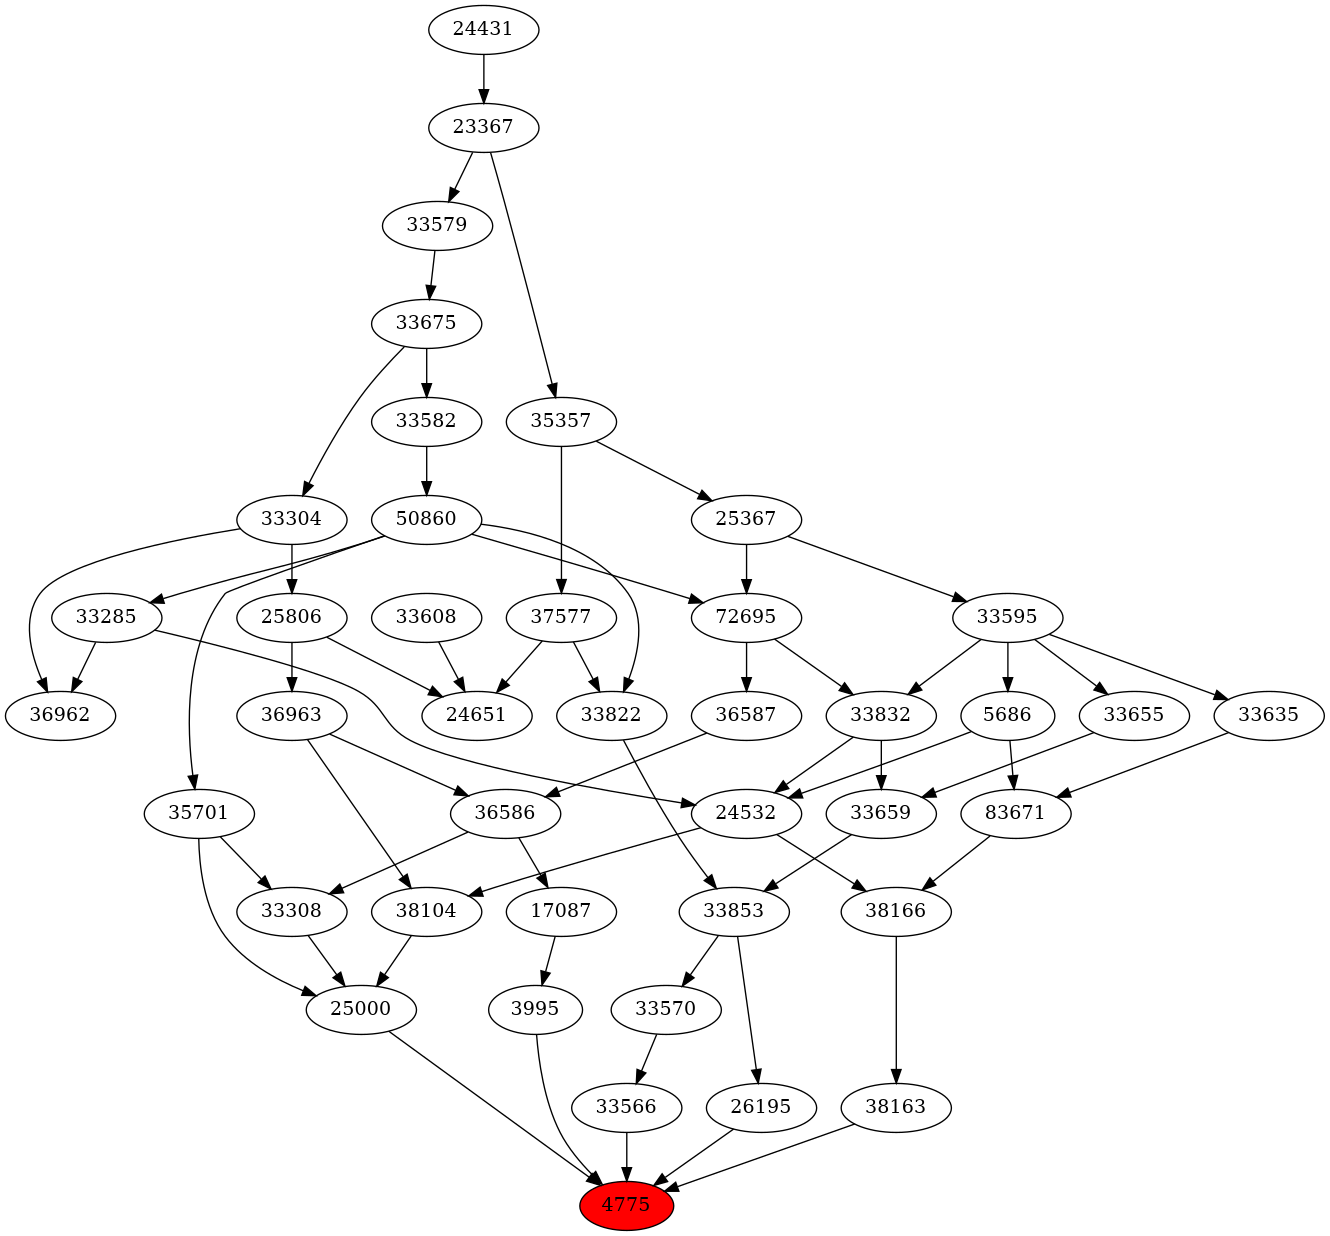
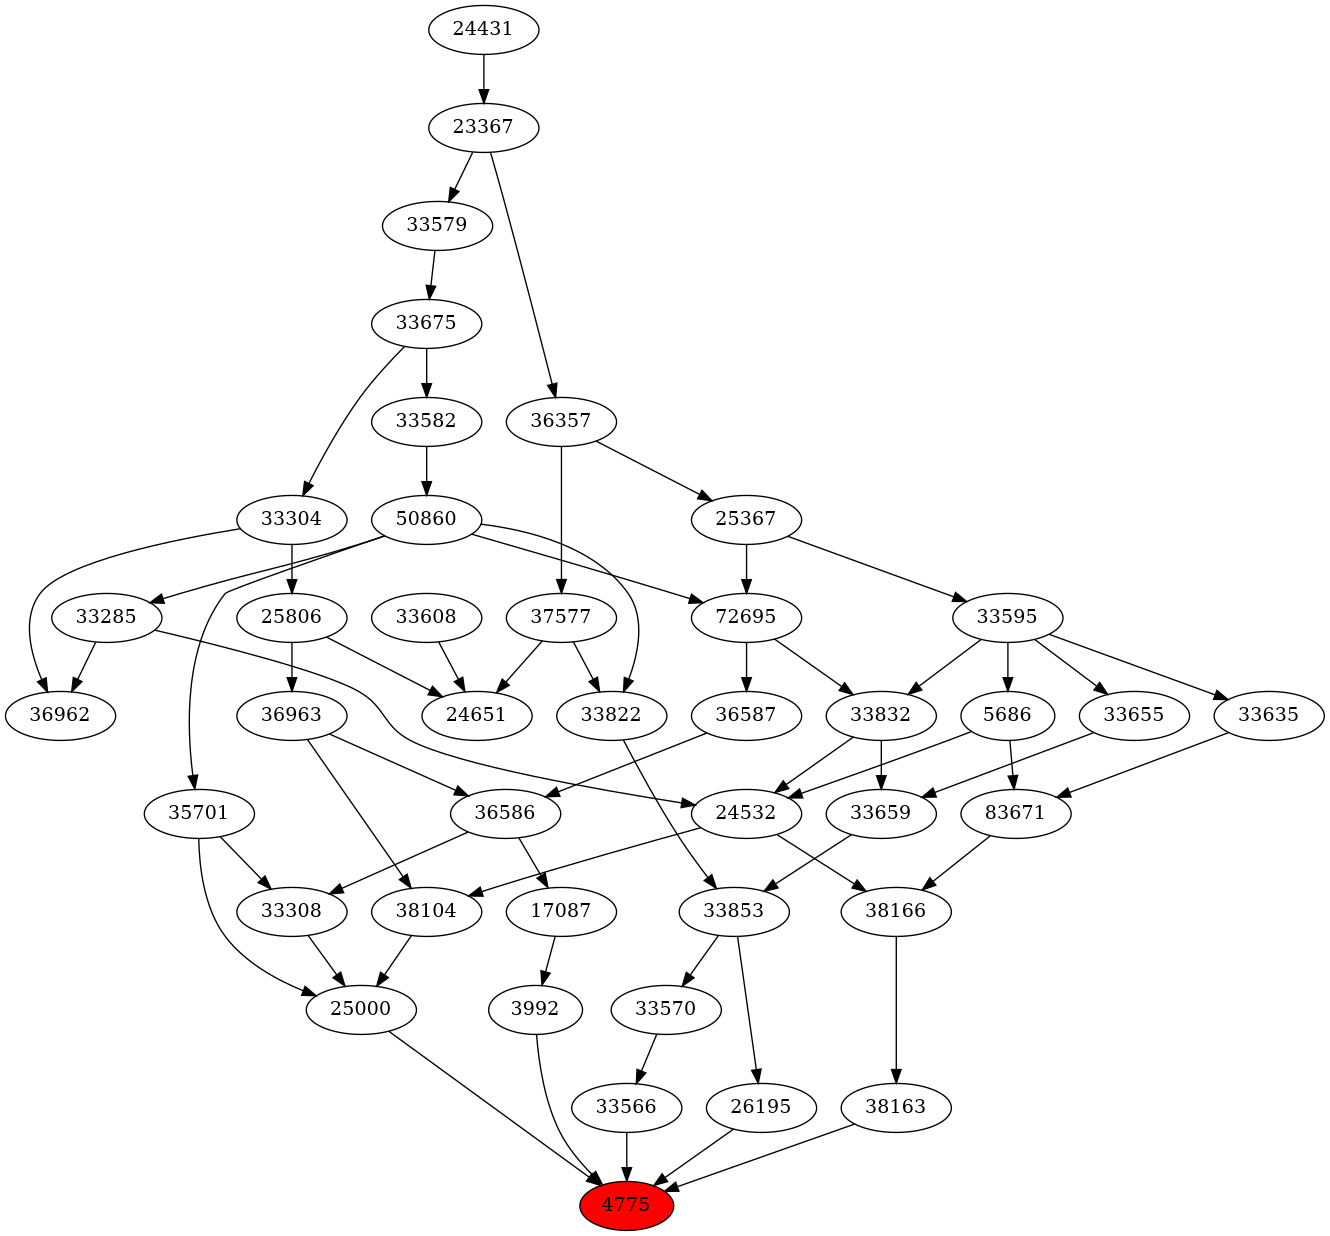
  strict digraph {
    n1 [fillcolor=red label=4775 style=filled]
    n2 [label=38163]
-   n3 [label=3995]
+   n3 [label=3992]
    n4 [label=25000]
    n5 [label=33566]
    n6 [label=26195]
    n7 [label=38166]
    n8 [label=17087]
    n9 [label=33308]
    n10 [label=38104]
    n11 [label=35701]
    n12 [label=33570]
    n13 [label=33853]
    n14 [label=24532]
    n15 [label=83671]
    n16 [label=36586]
    n17 [label=36963]
    n18 [label=50860]
    n19 [label=33822]
    n20 [label=33285]
    n21 [label=72695]
    n22 [label=36962]
    n23 [label=33832]
    n24 [label=36587]
    n25 [label=33659]
    n26 [label=5686]
    n27 [label=33635]
    n28 [label=25806]
    n29 [label=24651]
    n30 [label=33582]
    n31 [label=33655]
    n32 [label=33595]
    n33 [label=33304]
    n34 [label=33675]
    n35 [label=33608]
    n36 [label=37577]
    n37 [label=25367]
    n38 [label=33579]
-   n39 [label=35357]
+   n39 [label=36357]
    n40 [label=23367]
    n41 [label=24431]
    n2 -> n1
    n3 -> n1
    n4 -> n1
    n5 -> n1
    n6 -> n1
    n7 -> n2
    n8 -> n3
    n9 -> n4
    n10 -> n4
    n11 -> n4
    n11 -> n9
    n12 -> n5
    n13 -> n6
    n13 -> n12
    n14 -> n7
    n14 -> n10
    n15 -> n7
    n16 -> n8
    n16 -> n9
    n17 -> n10
    n17 -> n16
    n18 -> n11
    n18 -> n19
    n18 -> n20
    n18 -> n21
    n19 -> n13
    n20 -> n14
    n20 -> n22
    n21 -> n23
    n21 -> n24
    n23 -> n14
    n23 -> n25
    n24 -> n16
    n25 -> n13
    n26 -> n14
    n26 -> n15
    n27 -> n15
    n28 -> n17
    n28 -> n29
    n30 -> n18
    n31 -> n25
    n32 -> n23
    n32 -> n26
    n32 -> n27
    n32 -> n31
    n33 -> n22
    n33 -> n28
    n34 -> n30
    n34 -> n33
    n35 -> n29
    n36 -> n19
    n36 -> n29
    n37 -> n21
    n37 -> n32
    n38 -> n34
    n39 -> n36
    n39 -> n37
    n40 -> n38
    n40 -> n39
    n41 -> n40
  }
